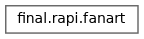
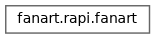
  digraph {
    rankdir=LR
-   n1 [color=grey40 fillcolor=white fontname=Helvetica fontsize=10 height=0.2 label="final.rapi.fanart" shape=box style=filled width=0.4]
+   n1 [color=grey40 fillcolor=white fontname=Helvetica fontsize=10 height=0.2 label="fanart.rapi.fanart" shape=box style=filled width=0.4]
  }
